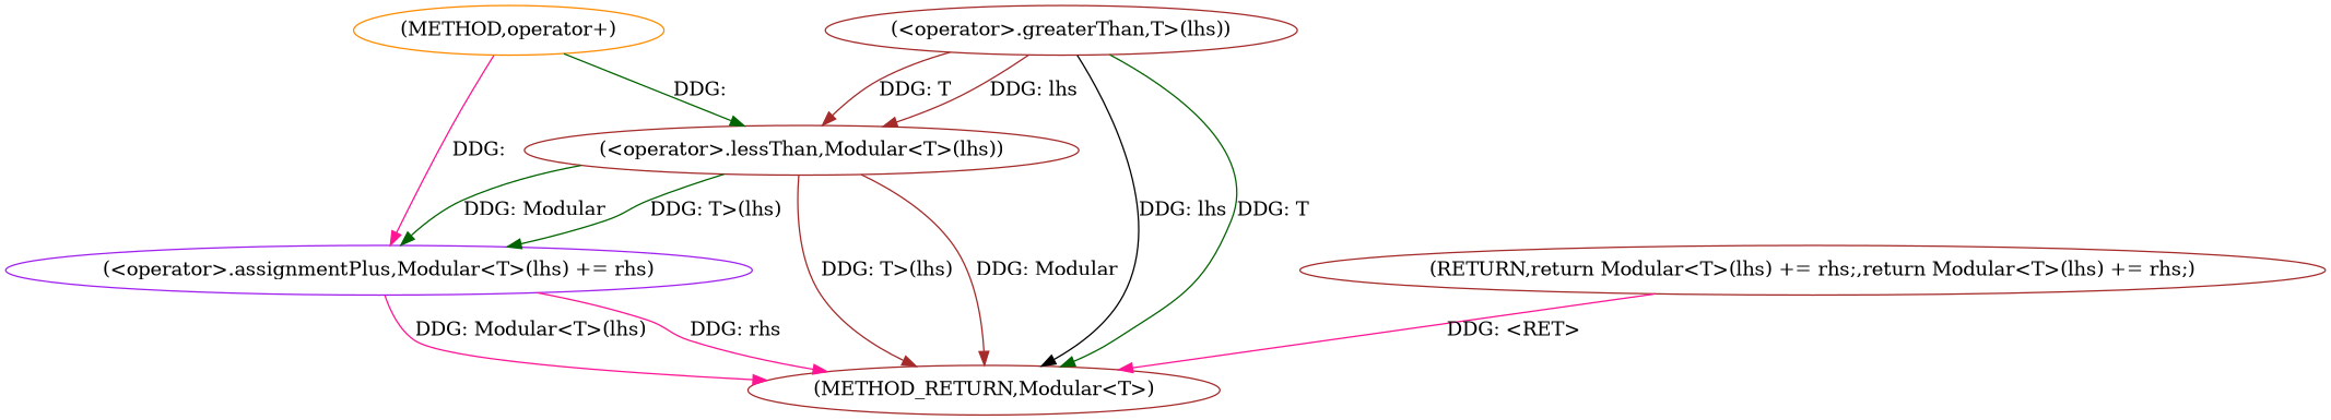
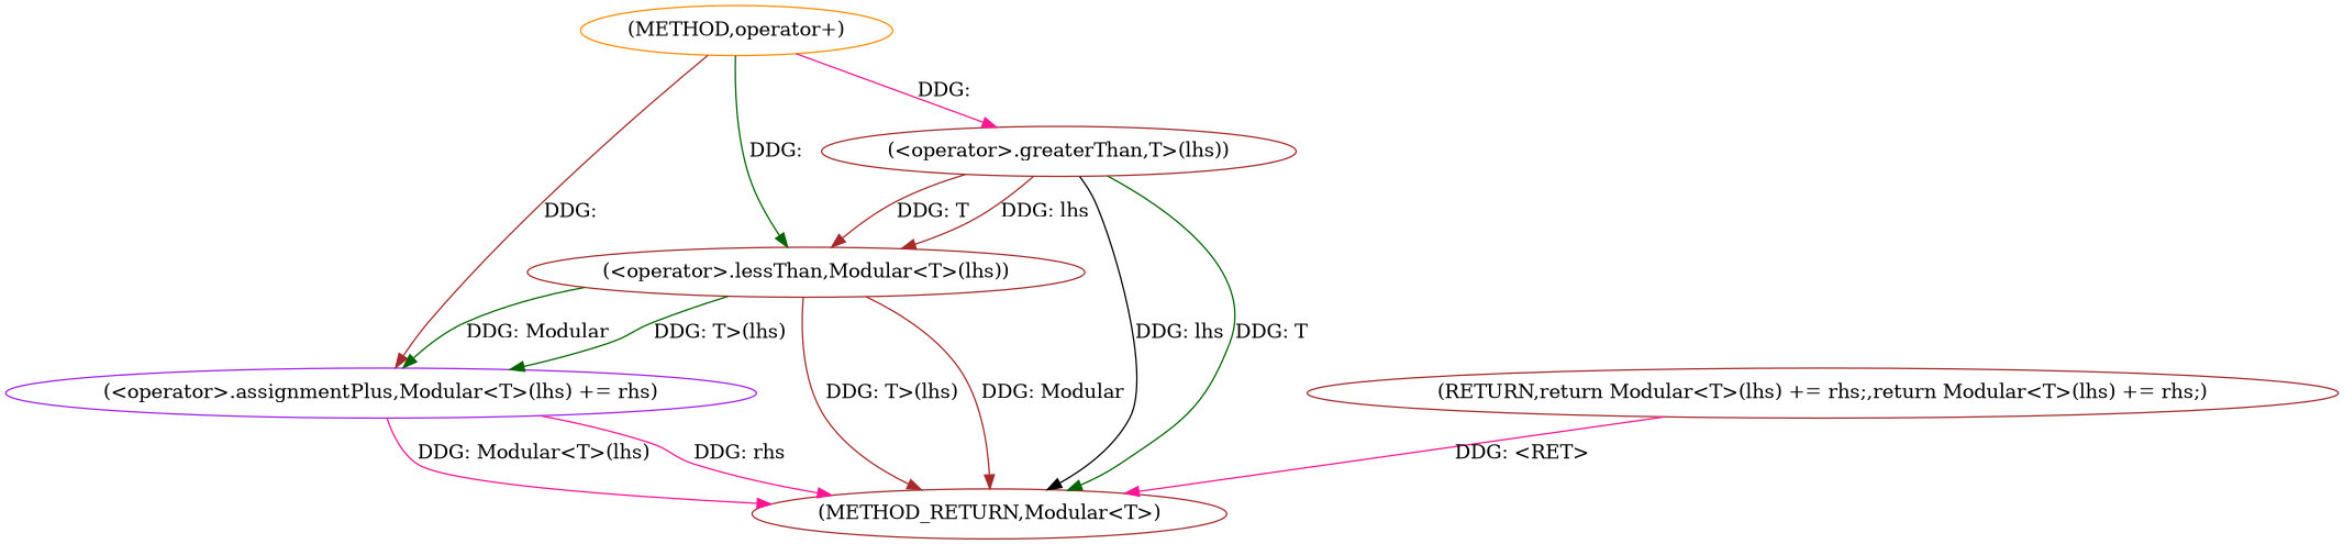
  digraph {
    fontname="DejaVu Serif"
    node [color=brown fontname="DejaVu Serif"]
    edge [color=deeppink fontname="DejaVu Serif"]
    n1 [color=darkorange label="(METHOD,operator+)"]
    n2 [color=purple label="(<operator>.assignmentPlus,Modular<T>(lhs) += rhs)"]
    n3 [label="(<operator>.lessThan,Modular<T>(lhs))"]
    n4 [label="(<operator>.greaterThan,T>(lhs))"]
    n5 [label="(METHOD_RETURN,Modular<T>)"]
    n6 [label="(RETURN,return Modular<T>(lhs) += rhs;,return Modular<T>(lhs) += rhs;)"]
-   n1 -> n2 [label="DDG: "]
+   n1 -> n2 [color=brown label="DDG: "]
    n1 -> n3 [color=darkgreen label="DDG: "]
+   n1 -> n4 [label="DDG: "]
    n2 -> n5 [label="DDG: Modular<T>(lhs)"]
    n2 -> n5 [label="DDG: rhs"]
    n3 -> n2 [color=darkgreen label="DDG: Modular"]
    n3 -> n2 [color=darkgreen label="DDG: T>(lhs)"]
    n3 -> n5 [color=brown label="DDG: T>(lhs)"]
    n3 -> n5 [color=brown label="DDG: Modular"]
    n4 -> n3 [color=brown label="DDG: T"]
    n4 -> n3 [color=brown label="DDG: lhs"]
    n4 -> n5 [color=black label="DDG: lhs"]
    n4 -> n5 [color=darkgreen label="DDG: T"]
    n6 -> n5 [label="DDG: <RET>"]
  }
